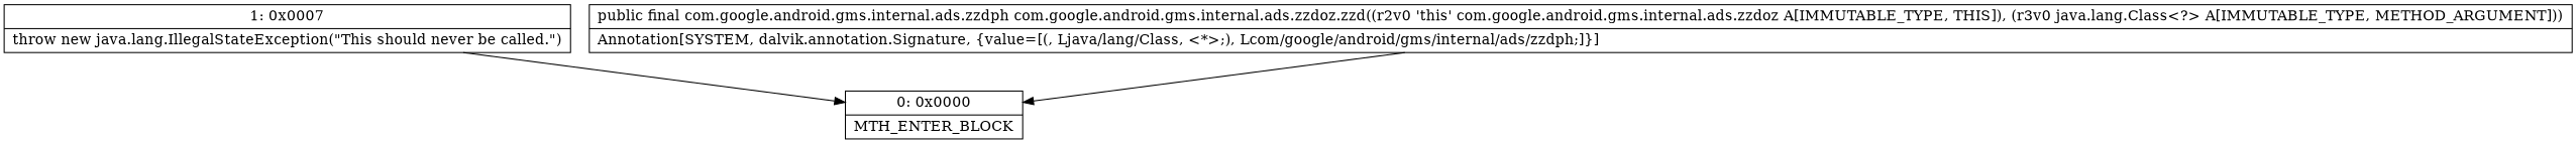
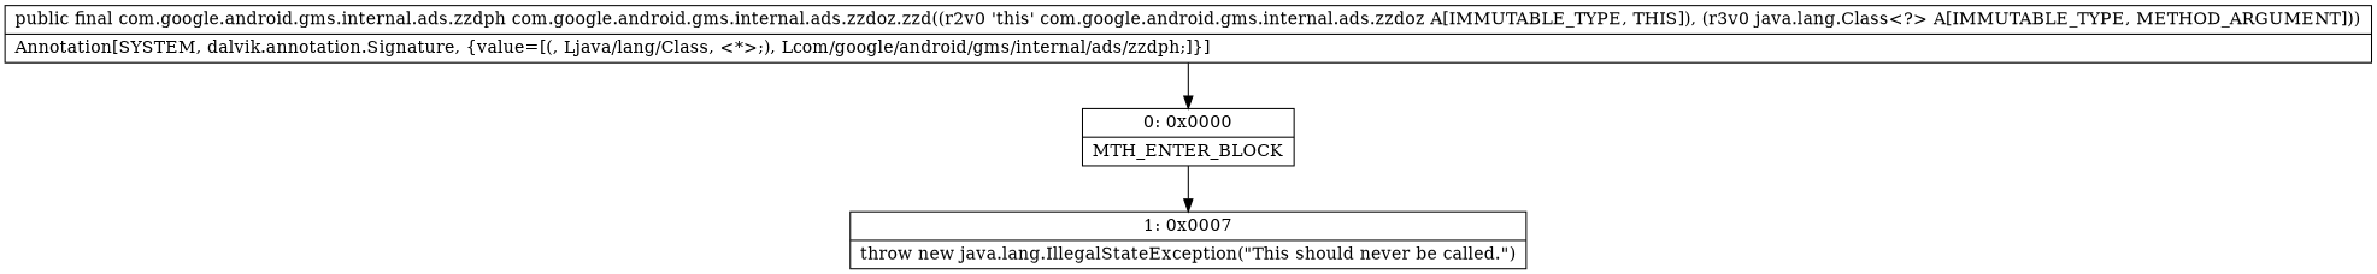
  digraph {
    node [shape=record]
    n1 [label="{0\:\ 0x0000|MTH_ENTER_BLOCK\l}"]
    n2 [label="{1\:\ 0x0007|throw new java.lang.IllegalStateException(\"This should never be called.\")\l}"]
    n3 [label="{public final com.google.android.gms.internal.ads.zzdph com.google.android.gms.internal.ads.zzdoz.zzd((r2v0 'this' com.google.android.gms.internal.ads.zzdoz A[IMMUTABLE_TYPE, THIS]), (r3v0 java.lang.Class\<?\> A[IMMUTABLE_TYPE, METHOD_ARGUMENT]))  | Annotation[SYSTEM, dalvik.annotation.Signature, \{value=[(, Ljava\/lang\/Class, \<*\>;), Lcom\/google\/android\/gms\/internal\/ads\/zzdph;]\}]\l}"]
-   n2 -> n1
+   n1 -> n2
    n3 -> n1
  }
